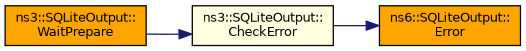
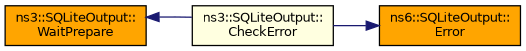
  digraph {
    rankdir=LR
    node [color=black fillcolor=orange fontname=Helvetica fontsize=10 shape=record style=filled]
    edge [color=midnightblue fontname=Helvetica fontsize=10 labelfontname=Helvetica labelfontsize=10 style=solid]
    n1 [fontcolor=black height=0.2 label="ns3::SQLiteOutput::\lWaitPrepare" width=0.4]
    n2 [fillcolor=lightyellow height=0.2 label="ns3::SQLiteOutput::\lCheckError" width=0.4]
    n3 [height=0.2 label="ns6::SQLiteOutput::\lError" width=0.4]
-   n1 -> n2
+   n2 -> n1
    n2 -> n3
  }
